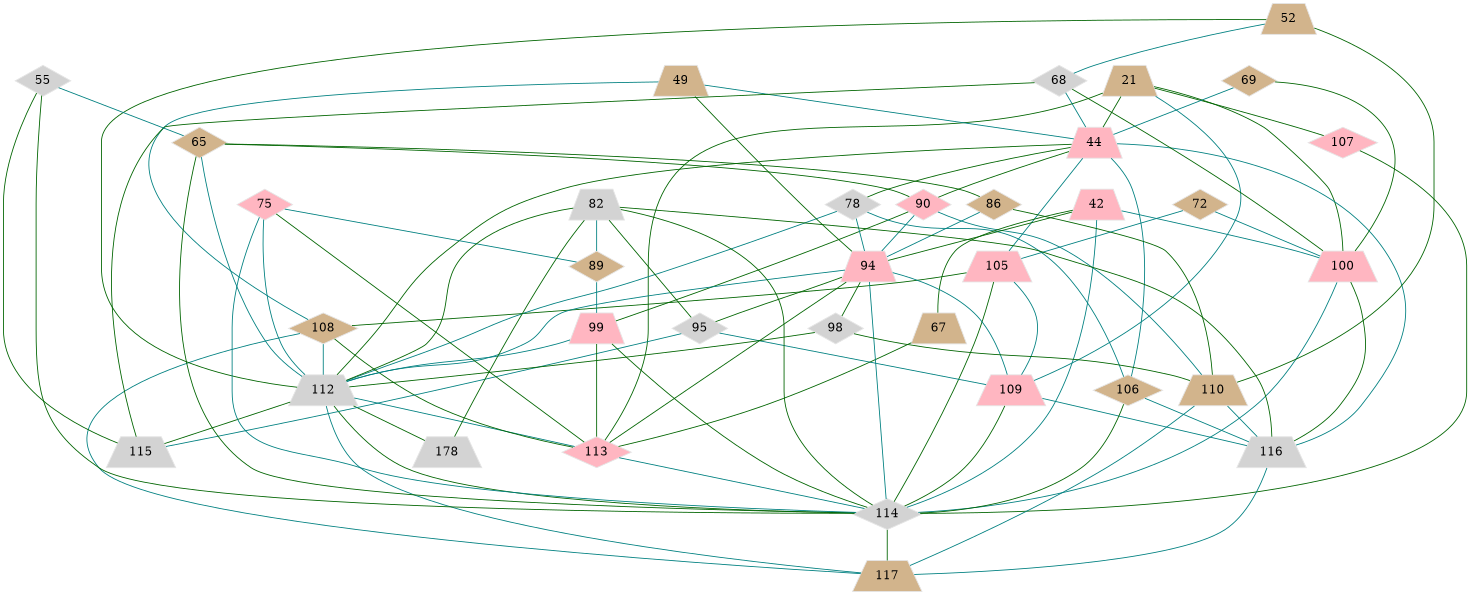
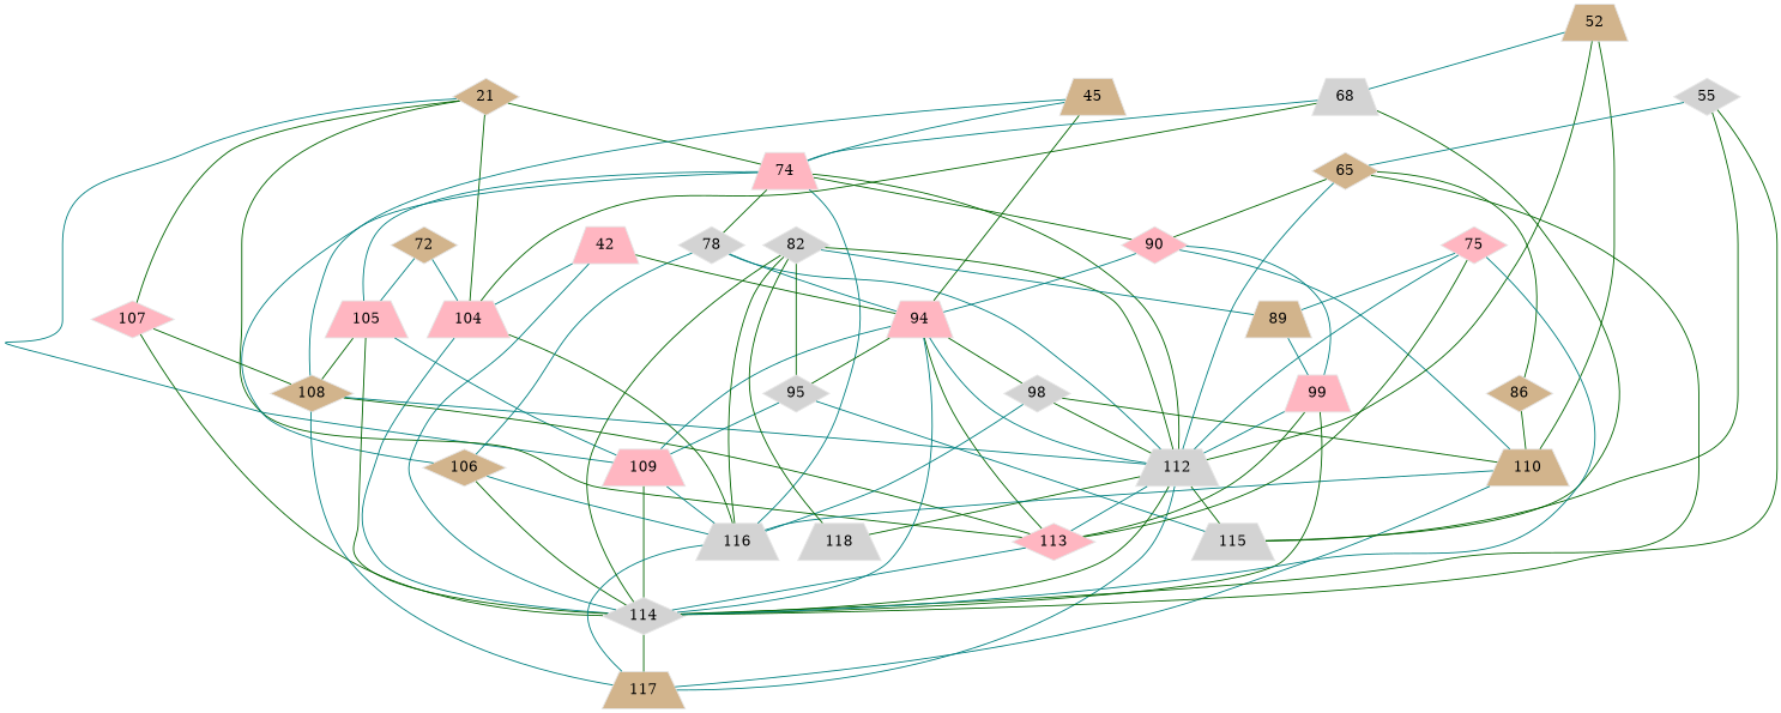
  graph {
    node [color=gray90 fillcolor=tan shape=trapezium style=filled]
    edge [color=darkgreen]
-   21 [super="+14"]
-   74 [fillcolor=lightpink super="+63+66" label=44]
-   104 [fillcolor=lightpink super="+18" label=100]
+   21 [shape=diamond super="+14"]
+   74 [fillcolor=lightpink super="+63+66"]
+   104 [fillcolor=lightpink super="+18"]
    107 [fillcolor=lightpink shape=diamond]
    109 [fillcolor=lightpink super="+13+71+61+58"]
    113 [fillcolor=lightpink shape=diamond super="+38+60+32+73"]
    112 [fillcolor=lightgrey super="+83+88+103"]
    90 [fillcolor=lightpink shape=diamond super="+70"]
    105 [fillcolor=lightpink super="+76"]
    78 [fillcolor=lightgrey shape=diamond super="+35"]
    106 [shape=diamond super="+84+9"]
    116 [fillcolor=lightgrey super="+102+111"]
    114 [fillcolor=lightgrey shape=diamond super="+4+80+97+85"]
    108 [shape=diamond super="+79+46+100"]
    42 [fillcolor=lightpink super="+16"]
-   67
    94 [fillcolor=lightpink super="+29"]
    95 [fillcolor=lightgrey shape=diamond]
    98 [fillcolor=lightgrey shape=diamond super="+59"]
    117 [super="+53+49+87"]
-   45 [super="+12" label=49]
+   45 [super="+12"]
    110 [super="+37+91"]
    52
-   68 [fillcolor=lightgrey shape=diamond]
+   68 [fillcolor=lightgrey]
    115 [fillcolor=lightgrey super="+15+55"]
-   118 [fillcolor=lightgrey label=178]
+   118 [fillcolor=lightgrey]
    65 [shape=diamond super="+1+27"]
    86 [shape=diamond]
    n29 [fillcolor=lightgrey label=55 shape=diamond]
    99 [fillcolor=lightpink super="+30+41"]
-   69 [shape=diamond]
    72 [shape=diamond]
    75 [fillcolor=lightpink shape=diamond super="+62+47"]
-   89 [shape=diamond super="+5"]
-   82 [fillcolor=lightgrey super="+34"]
+   89 [super="+5"]
+   82 [fillcolor=lightgrey shape=diamond super="+34"]
    21 -- 74 [weight=4]
    21 -- 104 [weight=2]
    21 -- 107
    21 -- 109 [color=teal]
    21 -- 113 [weight=2]
    74 -- 112 [weight=4]
    74 -- 90 [weight=2]
    74 -- 105 [color=teal]
    74 -- 78
    74 -- 106 [color=teal weight=2]
    74 -- 116 [color=teal weight=3]
    104 -- 116
    104 -- 114 [color=teal]
    107 -- 114
+   107 -- 108 [weight=2]
    109 -- 116 [color=teal weight=2]
    109 -- 114 [weight=3]
    113 -- 114 [color=teal]
    112 -- 113 [color=teal weight=2]
    112 -- 114
    112 -- 117 [color=teal weight=2]
    112 -- 115 [weight=3]
    112 -- 118
    90 -- 94 [color=teal]
    90 -- 110 [color=teal weight=2]
-   90 -- 99
+   90 -- 99 [color=teal]
    105 -- 109 [color=teal]
    105 -- 114
    105 -- 108 [weight=3]
    78 -- 112 [color=teal]
    78 -- 106 [color=teal]
    78 -- 94 [color=teal weight=2]
    106 -- 116 [color=teal]
    106 -- 114 [weight=3]
    116 -- 117 [color=teal]
    114 -- 117 [weight=4]
    108 -- 113
    108 -- 112 [color=teal weight=3]
    108 -- 117 [color=teal]
    42 -- 104 [color=teal weight=2]
    42 -- 114 [color=teal weight=2]
-   42 -- 67
    42 -- 94
-   67 -- 113
    94 -- 109 [color=teal weight=3]
    94 -- 113
    94 -- 112 [color=teal]
    94 -- 114 [color=teal]
    94 -- 95
    94 -- 98
    95 -- 109 [color=teal weight=2]
    95 -- 115 [color=teal]
    98 -- 112 [weight=2]
+   98 -- 116 [color=teal]
    98 -- 110
    45 -- 74 [color=teal]
    45 -- 108 [color=teal]
    45 -- 94 [weight=3]
    110 -- 116 [color=teal]
    110 -- 117 [color=teal]
    52 -- 112
    52 -- 110 [weight=2]
    52 -- 68 [color=teal]
    68 -- 74 [color=teal]
    68 -- 104
    68 -- 115
    65 -- 112 [color=teal weight=3]
    65 -- 90
    65 -- 114
    65 -- 86
-   86 -- 94 [color=teal]
    86 -- 110
    n29 -- 114
    n29 -- 115
    n29 -- 65 [color=teal weight=2]
    99 -- 113 [weight=2]
    99 -- 112 [color=teal weight=2]
    99 -- 114
-   69 -- 74 [color=teal]
-   69 -- 104
    72 -- 104 [color=teal]
    72 -- 105 [color=teal]
    75 -- 113 [weight=3]
    75 -- 112 [color=teal weight=3]
    75 -- 114 [color=teal weight=2]
    75 -- 89 [color=teal]
    89 -- 99 [color=teal weight=2]
    82 -- 112 [weight=2]
    82 -- 116 [weight=2]
    82 -- 114 [weight=3]
    82 -- 95
    82 -- 118
    82 -- 89 [color=teal weight=3]
  }
